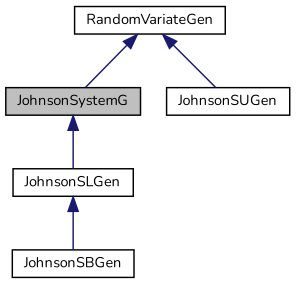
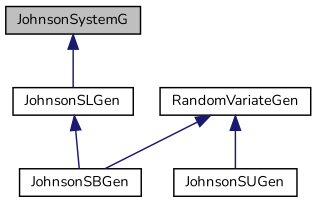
  digraph {
    fontname=Nunito
    node [color=black fontname=Nunito fontsize=10 shape=record]
    edge [color=midnightblue dir=back fontname=Nunito fontsize=10 labelfontname=Helvetica labelfontsize=10 style=solid]
    n1 [fillcolor=grey75 fontcolor=black height=0.2 label=JohnsonSystemG style=filled width=0.4]
    n2 [height=0.2 label=JohnsonSLGen width=0.4]
    n3 [height=0.2 label=JohnsonSBGen width=0.4]
    n4 [height=0.2 label=JohnsonSUGen width=0.4]
    n5 [height=0.2 label=RandomVariateGen width=0.4]
    n1 -> n2
    n2 -> n3
-   n5 -> n1
+   n5 -> n3
    n5 -> n4
  }
